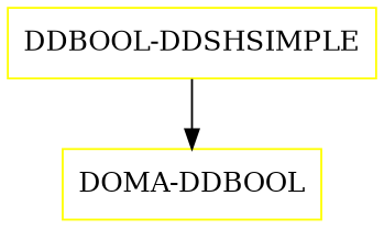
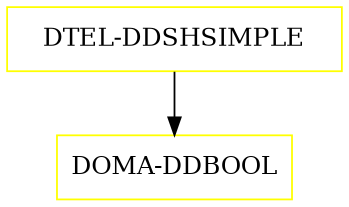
  digraph {
    node [color=yellow shape=box]
-   "DTEL-DDSHSIMPLE" [label="DDBOOL-DDSHSIMPLE"]
+   "DTEL-DDSHSIMPLE"
    "DOMA-DDBOOL"
    "DTEL-DDSHSIMPLE" -> "DOMA-DDBOOL"
  }
